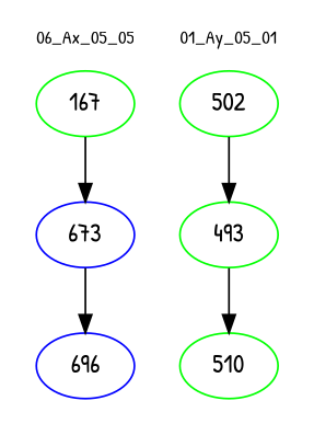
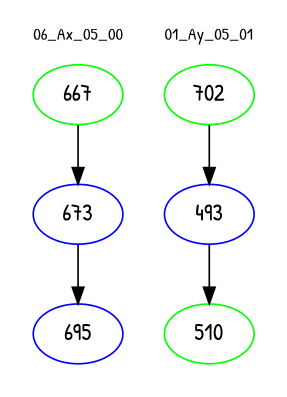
  digraph {
    fontname="Patrick Hand"
    node [color=green fontname="Patrick Hand"]
    edge [color=black fontname="Patrick Hand"]
-   n1 [label=167]
+   n1 [label=667]
    n2 [color=blue label=673]
-   n3 [color=blue label=696]
-   n4 [label=502]
-   n5 [label=493]
+   n3 [color=blue label=695]
+   n4 [label=702]
+   n5 [color=blue label=493]
    n6 [label=510]
    subgraph cluster_1 {
      color=white
      fontsize=10
-     label="06_Ax_05_05"
+     label="06_Ax_05_00"
      n1
      n2
      n3
    }
    subgraph cluster_2 {
      color=white
      fontsize=10
      label="01_Ay_05_01"
      n4
      n5
      n6
    }
    n1 -> n2
    n2 -> n3
    n4 -> n5
    n5 -> n6
  }
